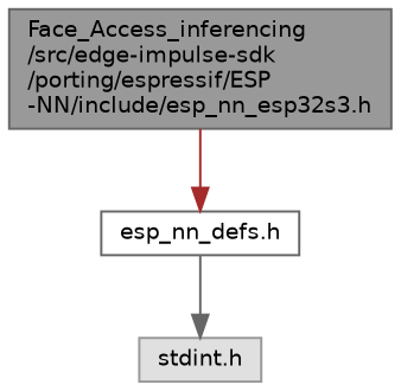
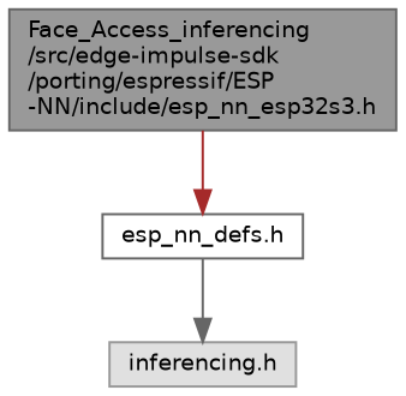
  digraph {
    node [fontname=Helvetica fontsize=10 shape=box style=filled]
    edge [fontname=Helvetica fontsize=10 labelfontname=Helvetica labelfontsize=10 style=solid]
    n1 [color=gray40 fillcolor=grey60 fontcolor=black height=0.2 label="Face_Access_inferencing\l/src/edge-impulse-sdk\l/porting/espressif/ESP\l-NN/include/esp_nn_esp32s3.h" width=0.4]
    n2 [color=grey40 fillcolor=white height=0.2 label="esp_nn_defs.h" width=0.4]
-   n3 [color=grey60 fillcolor="#E0E0E0" height=0.2 label="stdint.h" width=0.4]
+   n3 [color=grey60 fillcolor="#E0E0E0" height=0.2 label="inferencing.h" width=0.4]
    n1 -> n2 [color=brown]
    n2 -> n3 [color=gray40]
  }
